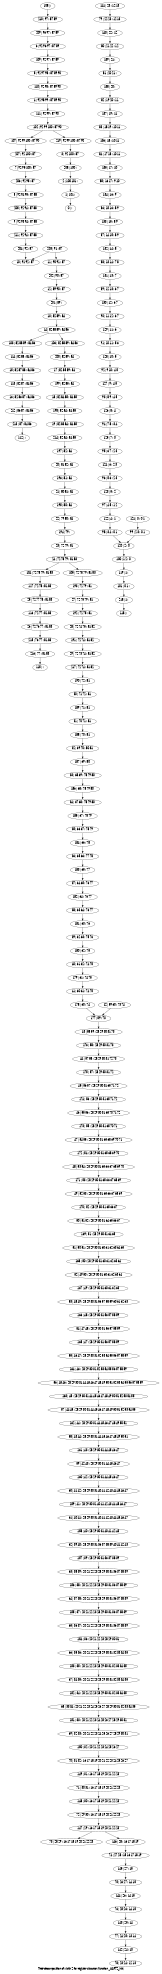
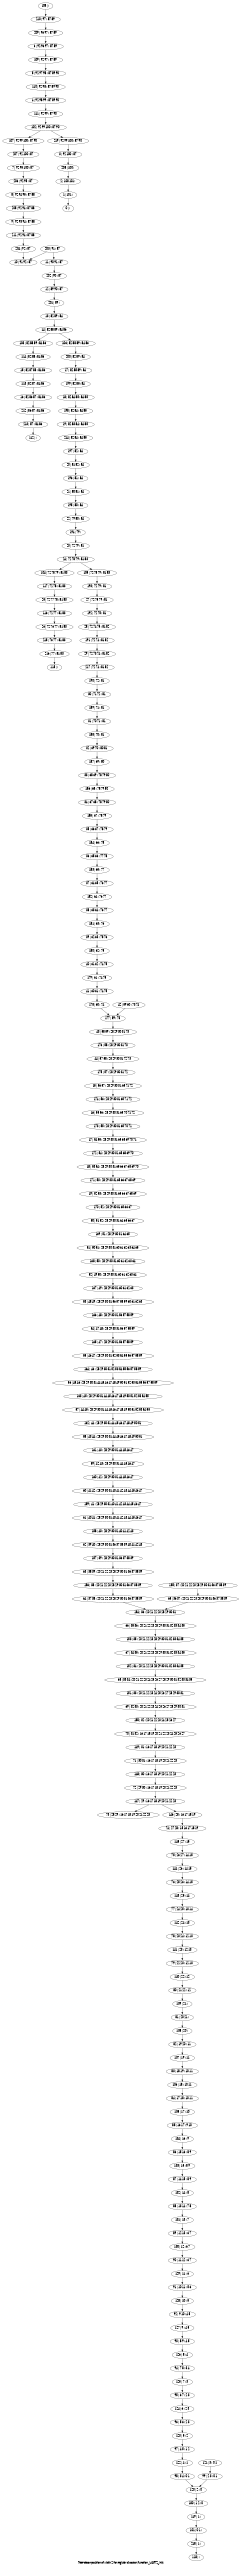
  digraph {
    fontname=Lato
    label="Tree-decomposition of width 2 for register allocator (function _UART2_Init)"
    node [fontname=Lato]
    edge [fontname=Lato]
    n1 [label="0 | : "]
    n2 [label="1 | 101 : "]
    n3 [label="2 | 100 101 : "]
    n4 [label="3 | 92 100 : 87 "]
    n5 [label="208 | 100 : "]
    n6 [label="4 | 92 98 99 : 87 89 90 "]
    n7 [label="111 | 92 99 : 87 90 "]
    n8 [label="102 | 92 99 100 : 87 90 "]
    n9 [label="5 | 92 97 98 : 87 89 90 "]
    n10 [label="110 | 92 98 : 87 89 90 "]
    n11 [label="6 | 92 96 97 : 87 89 "]
    n12 [label="109 | 92 97 : 87 89 "]
    n13 [label="7 | 92 95 100 : 87 "]
    n14 [label="206 | 92 95 : 87 "]
    n15 [label="8 | 92 94 95 : 87 88 "]
    n16 [label="205 | 92 94 : 87 88 "]
    n17 [label="9 | 92 93 94 : 87 88 "]
    n18 [label="211 | 92 94 : 87 88 "]
    n19 [label="204 | 92 : 87 "]
    n20 [label="10 | 91 92 : 87 "]
    n21 [label="203 | 91 : 87 "]
    n22 [label="11 | 90 91 : 87 "]
    n23 [label="202 | 90 : 87 "]
    n24 [label="12 | 89 90 : 87 "]
    n25 [label="201 | 89 : "]
    n26 [label="13 | 82 89 : 84 "]
    n27 [label="14 | 82 88 89 : 84 86 "]
    n28 [label="103 | 82 88 89 : 84 86 "]
    n29 [label="106 | 82 88 89 : 84 86 "]
    n30 [label="114 | 82 88 : 84 86 "]
    n31 [label="200 | 82 89 : 84 "]
    n32 [label="15 | 82 87 88 : 84 86 "]
    n33 [label="113 | 82 87 : 84 86 "]
    n34 [label="16 | 82 86 87 : 84 86 "]
    n35 [label="212 | 86 87 : 84 86 "]
    n36 [label="213 | 87 : 84 86 "]
    n37 [label="17 | 82 85 89 : 84 "]
    n38 [label="199 | 82 85 : 84 "]
    n39 [label="18 | 82 84 85 : 84 85 "]
    n40 [label="198 | 82 84 : 84 85 "]
    n41 [label="19 | 82 83 84 : 84 85 "]
    n42 [label="214 | 82 84 : 84 85 "]
    n43 [label="197 | 82 : 84 "]
    n44 [label="20 | 81 82 : 84 "]
    n45 [label="196 | 81 : 84 "]
    n46 [label="21 | 80 81 : 84 "]
    n47 [label="195 | 80 : 84 "]
    n48 [label="22 | 79 80 : 84 "]
    n49 [label="194 | 79 : "]
    n50 [label="23 | 72 79 : 81 "]
    n51 [label="24 | 72 78 79 : 81 83 "]
    n52 [label="104 | 72 78 79 : 81 83 "]
    n53 [label="105 | 72 78 79 : 81 83 "]
    n54 [label="117 | 72 78 : 81 83 "]
    n55 [label="193 | 72 79 : 81 "]
    n56 [label="25 | 72 77 78 : 81 83 "]
    n57 [label="116 | 72 77 : 81 83 "]
    n58 [label="26 | 72 76 77 : 81 83 "]
    n59 [label="215 | 76 77 : 81 83 "]
    n60 [label="216 | 77 : 81 83 "]
    n61 [label="27 | 72 75 79 : 81 "]
    n62 [label="192 | 72 75 : 81 "]
    n63 [label="28 | 72 74 75 : 81 82 "]
    n64 [label="191 | 72 74 : 81 82 "]
    n65 [label="29 | 72 73 74 : 81 82 "]
    n66 [label="217 | 72 74 : 81 82 "]
    n67 [label="190 | 72 : 81 "]
    n68 [label="30 | 71 72 : 81 "]
    n69 [label="189 | 71 : 81 "]
    n70 [label="31 | 70 71 : 81 "]
    n71 [label="188 | 70 : 81 "]
    n72 [label="32 | 69 70 : 80 81 "]
    n73 [label="187 | 69 : 80 "]
    n74 [label="33 | 68 69 : 78 79 80 "]
    n75 [label="186 | 68 : 78 79 80 "]
    n76 [label="34 | 67 68 : 78 79 80 "]
    n77 [label="185 | 67 : 78 79 "]
    n78 [label="35 | 66 67 : 78 79 "]
    n79 [label="184 | 66 : 78 "]
    n80 [label="36 | 65 66 : 77 78 "]
    n81 [label="183 | 65 : 77 "]
    n82 [label="37 | 64 65 : 76 77 "]
    n83 [label="182 | 64 : 76 77 "]
    n84 [label="38 | 63 64 : 76 77 "]
    n85 [label="181 | 63 : 76 "]
    n86 [label="39 | 62 63 : 75 76 "]
    n87 [label="180 | 62 : 75 "]
    n88 [label="40 | 61 62 : 74 75 "]
    n89 [label="179 | 61 : 74 75 "]
    n90 [label="41 | 60 61 : 74 75 "]
    n91 [label="178 | 60 : 74 "]
    n92 [label="177 | 59 : 73 "]
    n93 [label="42 | 59 60 : 73 74 "]
    n94 [label="43 | 58 59 : 28 29 30 31 73 "]
    n95 [label="176 | 58 : 28 29 30 31 73 "]
    n96 [label="44 | 57 58 : 28 29 30 31 72 73 "]
    n97 [label="175 | 57 : 28 29 30 31 72 "]
    n98 [label="45 | 56 57 : 28 29 30 31 65 71 72 "]
    n99 [label="174 | 56 : 28 29 30 31 65 71 72 "]
    n100 [label="46 | 55 56 : 28 29 30 31 65 70 71 72 "]
    n101 [label="173 | 55 : 28 29 30 31 65 70 71 "]
    n102 [label="47 | 54 55 : 28 29 30 31 65 68 69 70 71 "]
    n103 [label="172 | 54 : 28 29 30 31 65 68 69 70 "]
    n104 [label="48 | 53 54 : 28 29 30 31 65 66 67 68 69 70 "]
    n105 [label="171 | 53 : 28 29 30 31 65 66 67 68 69 "]
    n106 [label="49 | 52 53 : 28 29 30 31 65 66 67 68 69 "]
    n107 [label="170 | 52 : 28 29 30 31 65 66 67 "]
    n108 [label="50 | 51 52 : 28 29 30 31 64 65 66 67 "]
    n109 [label="169 | 51 : 28 29 30 31 64 65 "]
    n110 [label="51 | 50 51 : 28 29 30 31 60 61 62 63 64 65 "]
    n111 [label="168 | 50 : 28 29 30 31 60 61 62 63 64 "]
    n112 [label="52 | 49 50 : 28 29 30 31 60 61 62 63 64 "]
    n113 [label="167 | 49 : 28 29 30 31 60 61 62 63 "]
    n114 [label="53 | 48 49 : 28 29 30 31 56 57 58 59 60 61 62 63 "]
    n115 [label="166 | 48 : 28 29 30 31 56 57 58 59 "]
    n116 [label="54 | 47 48 : 28 29 30 31 56 57 58 59 "]
    n117 [label="165 | 47 : 28 29 30 31 56 57 58 59 "]
    n118 [label="55 | 46 47 : 28 29 30 31 52 53 54 55 56 57 58 59 "]
    n119 [label="164 | 46 : 28 29 30 31 52 53 54 55 56 57 58 59 "]
    n120 [label="56 | 45 46 : 28 29 30 31 44 45 46 47 48 49 50 51 52 53 54 55 56 57 58 59 "]
    n121 [label="163 | 45 : 28 29 30 31 44 45 46 47 48 49 50 51 52 53 54 55 "]
    n122 [label="57 | 44 45 : 28 29 30 31 44 45 46 47 48 49 50 51 52 53 54 55 "]
    n123 [label="162 | 44 : 28 29 30 31 44 45 46 47 48 49 50 51 "]
    n124 [label="58 | 43 44 : 28 29 30 31 44 45 46 47 48 49 50 51 "]
    n125 [label="161 | 43 : 28 29 30 31 44 45 46 47 "]
    n126 [label="59 | 42 43 : 28 29 30 31 44 45 46 47 "]
    n127 [label="160 | 42 : 28 29 30 31 44 45 46 47 "]
    n128 [label="60 | 41 42 : 28 29 30 31 40 41 42 43 44 45 46 47 "]
    n129 [label="159 | 41 : 28 29 30 31 40 41 42 43 44 45 46 47 "]
    n130 [label="61 | 40 41 : 28 29 30 31 40 41 42 43 44 45 46 47 "]
    n131 [label="158 | 40 : 28 29 30 31 40 41 42 43 "]
    n132 [label="62 | 39 40 : 28 29 30 31 36 37 38 39 40 41 42 43 "]
    n133 [label="157 | 39 : 28 29 30 31 36 37 38 39 "]
    n134 [label="63 | 38 39 : 20 21 22 23 28 29 30 31 36 37 38 39 "]
    n135 [label="156 | 38 : 20 21 22 23 28 29 30 31 36 37 38 39 "]
    n136 [label="64 | 37 38 : 20 21 22 23 28 29 30 31 36 37 38 39 "]
    n137 [label="155 | 37 : 20 21 22 23 28 29 30 31 36 37 38 39 "]
    n138 [label="65 | 36 37 : 20 21 22 23 28 29 30 31 36 37 38 39 "]
    n139 [label="154 | 36 : 20 21 22 23 28 29 30 31 "]
    n140 [label="66 | 35 36 : 20 21 22 23 28 29 30 31 32 33 34 35 "]
    n141 [label="153 | 35 : 20 21 22 23 28 29 30 31 32 33 34 35 "]
    n142 [label="67 | 34 35 : 20 21 22 23 28 29 30 31 32 33 34 35 "]
    n143 [label="152 | 34 : 20 21 22 23 28 29 30 31 32 33 34 35 "]
    n144 [label="68 | 33 34 : 20 21 22 23 24 25 26 27 28 29 30 31 32 33 34 35 "]
    n145 [label="151 | 33 : 20 21 22 23 24 25 26 27 28 29 30 31 "]
    n146 [label="69 | 32 33 : 20 21 22 23 24 25 26 27 28 29 30 31 "]
    n147 [label="150 | 32 : 20 21 22 23 24 25 26 27 "]
    n148 [label="70 | 31 32 : 16 17 18 19 20 21 22 23 24 25 26 27 "]
    n149 [label="149 | 31 : 16 17 18 19 20 21 22 23 "]
    n150 [label="71 | 30 31 : 16 17 18 19 20 21 22 23 "]
    n151 [label="148 | 30 : 16 17 18 19 20 21 22 23 "]
    n152 [label="72 | 29 30 : 16 17 18 19 20 21 22 23 "]
    n153 [label="147 | 29 : 16 17 18 19 20 21 22 23 "]
    n154 [label="73 | 28 29 : 16 17 18 19 20 21 22 23 "]
    n155 [label="146 | 28 : 16 17 18 19 "]
    n156 [label="74 | 27 28 : 15 16 17 18 19 "]
    n157 [label="145 | 27 : 15 "]
    n158 [label="75 | 26 27 : 14 15 "]
    n159 [label="144 | 26 : 14 15 "]
    n160 [label="76 | 25 26 : 14 15 "]
    n161 [label="143 | 25 : 14 "]
    n162 [label="77 | 24 25 : 13 14 "]
    n163 [label="142 | 24 : 13 "]
    n164 [label="78 | 23 24 : 12 13 "]
    n165 [label="141 | 23 : 12 13 "]
    n166 [label="79 | 22 23 : 12 13 "]
    n167 [label="140 | 22 : 12 "]
    n168 [label="80 | 21 22 : 12 "]
    n169 [label="139 | 21 : "]
    n170 [label="81 | 20 21 : "]
    n171 [label="138 | 20 : "]
    n172 [label="82 | 19 20 : 11 "]
    n173 [label="137 | 19 : 11 "]
    n174 [label="83 | 18 19 : 10 11 "]
    n175 [label="136 | 18 : 10 11 "]
    n176 [label="84 | 17 18 : 10 11 "]
    n177 [label="135 | 17 : 10 "]
    n178 [label="85 | 16 17 : 9 10 "]
    n179 [label="134 | 16 : 9 "]
    n180 [label="86 | 15 16 : 8 9 "]
    n181 [label="133 | 15 : 8 9 "]
    n182 [label="87 | 14 15 : 8 9 "]
    n183 [label="132 | 14 : 8 "]
    n184 [label="88 | 13 14 : 7 8 "]
    n185 [label="131 | 13 : 7 "]
    n186 [label="89 | 12 13 : 6 7 "]
    n187 [label="130 | 12 : 6 7 "]
    n188 [label="90 | 11 12 : 6 7 "]
    n189 [label="129 | 11 : 6 "]
    n190 [label="91 | 10 11 : 5 6 "]
    n191 [label="128 | 10 : 5 "]
    n192 [label="92 | 9 10 : 4 5 "]
    n193 [label="127 | 9 : 4 5 "]
    n194 [label="93 | 8 9 : 4 5 "]
    n195 [label="126 | 8 : 4 "]
    n196 [label="94 | 7 8 : 3 4 "]
    n197 [label="125 | 7 : 3 "]
    n198 [label="95 | 6 7 : 2 3 "]
    n199 [label="124 | 6 : 2 3 "]
    n200 [label="96 | 5 6 : 2 3 "]
    n201 [label="123 | 5 : 2 "]
    n202 [label="97 | 4 5 : 1 2 "]
    n203 [label="122 | 4 : 1 "]
    n204 [label="98 | 3 4 : 0 1 "]
    n205 [label="120 | 2 : 0 "]
    n206 [label="121 | 3 : 0 1 "]
    n207 [label="99 | 2 3 : 0 1 "]
    n208 [label="100 | 1 2 : 0 "]
    n209 [label="119 | 1 : "]
    n210 [label="101 | 0 1 : "]
    n211 [label="218 | 1 : "]
    n212 [label="118 | : "]
    n213 [label="107 | 92 99 100 : 87 90 "]
    n214 [label="219 | 92 99 100 : 87 90 "]
    n215 [label="207 | 92 100 : 87 "]
    n216 [label="108 | : "]
    n217 [label="210 | 97 : 87 89 "]
    n218 [label="209 | 96 97 : 87 89 "]
    n219 [label="112 | : "]
    n220 [label="115 | : "]
    n2 -> n1
    n3 -> n2
    n4 -> n5
    n5 -> n3
    n6 -> n7
    n7 -> n8
    n8 -> n213
    n8 -> n214
    n9 -> n10
    n10 -> n6
    n11 -> n12
    n12 -> n9
    n13 -> n14
    n14 -> n15
    n15 -> n16
    n16 -> n17
    n17 -> n18
    n18 -> n19
    n19 -> n20
    n21 -> n20
    n21 -> n22
    n22 -> n23
    n23 -> n24
    n24 -> n25
    n25 -> n26
    n26 -> n27
    n27 -> n28
    n27 -> n29
    n28 -> n30
    n29 -> n31
    n30 -> n32
    n31 -> n37
    n32 -> n33
    n33 -> n34
    n34 -> n35
    n35 -> n36
    n36 -> n219
    n37 -> n38
    n38 -> n39
    n39 -> n40
    n40 -> n41
    n41 -> n42
    n42 -> n43
    n43 -> n44
    n44 -> n45
    n45 -> n46
    n46 -> n47
    n47 -> n48
    n48 -> n49
    n49 -> n50
    n50 -> n51
    n51 -> n52
    n51 -> n53
    n52 -> n54
    n53 -> n55
    n54 -> n56
    n55 -> n61
    n56 -> n57
    n57 -> n58
    n58 -> n59
    n59 -> n60
    n60 -> n220
    n61 -> n62
    n62 -> n63
    n63 -> n64
    n64 -> n65
    n65 -> n66
    n66 -> n67
    n67 -> n68
    n68 -> n69
    n69 -> n70
    n70 -> n71
    n71 -> n72
    n72 -> n73
    n73 -> n74
    n74 -> n75
    n75 -> n76
    n76 -> n77
    n77 -> n78
    n78 -> n79
    n79 -> n80
    n80 -> n81
    n81 -> n82
    n82 -> n83
    n83 -> n84
    n84 -> n85
    n85 -> n86
    n86 -> n87
    n87 -> n88
    n88 -> n89
    n89 -> n90
    n90 -> n91
    n91 -> n92
    n92 -> n94
    n93 -> n92
    n94 -> n95
    n95 -> n96
    n96 -> n97
    n97 -> n98
    n98 -> n99
    n99 -> n100
    n100 -> n101
    n101 -> n102
    n102 -> n103
    n103 -> n104
    n104 -> n105
    n105 -> n106
    n106 -> n107
    n107 -> n108
    n108 -> n109
    n109 -> n110
    n110 -> n111
    n111 -> n112
    n112 -> n113
    n113 -> n114
    n114 -> n115
    n115 -> n116
    n116 -> n117
    n117 -> n118
    n118 -> n119
    n119 -> n120
    n120 -> n121
    n121 -> n122
    n122 -> n123
    n123 -> n124
    n124 -> n125
    n125 -> n126
    n126 -> n127
    n127 -> n128
    n128 -> n129
    n129 -> n130
    n130 -> n131
    n131 -> n132
    n132 -> n133
    n133 -> n134
    n134 -> n135
    n135 -> n136
-   n136 -> n137
+   n136 -> n139
    n137 -> n138
    n138 -> n139
    n139 -> n140
    n140 -> n141
    n141 -> n142
    n142 -> n143
    n143 -> n144
    n144 -> n145
    n145 -> n146
    n146 -> n147
    n147 -> n148
    n148 -> n149
    n149 -> n150
    n150 -> n151
    n151 -> n152
    n152 -> n153
    n153 -> n154
    n153 -> n155
    n155 -> n156
    n156 -> n157
    n157 -> n158
    n158 -> n159
    n159 -> n160
    n160 -> n161
    n161 -> n162
    n162 -> n163
    n163 -> n164
+   n164 -> n165
    n165 -> n166
    n166 -> n167
    n167 -> n168
    n168 -> n169
    n169 -> n170
    n170 -> n171
    n171 -> n172
    n172 -> n173
    n173 -> n174
    n174 -> n175
    n175 -> n176
    n176 -> n177
    n177 -> n178
    n178 -> n179
    n179 -> n180
    n180 -> n181
    n181 -> n182
    n182 -> n183
    n183 -> n184
    n184 -> n185
    n185 -> n186
    n186 -> n187
    n187 -> n188
    n188 -> n189
    n189 -> n190
    n190 -> n191
    n191 -> n192
    n192 -> n193
    n193 -> n194
    n194 -> n195
    n195 -> n196
    n196 -> n197
    n197 -> n198
    n198 -> n199
    n199 -> n200
    n200 -> n201
    n201 -> n202
    n202 -> n203
    n203 -> n204
    n204 -> n205
    n205 -> n208
    n206 -> n207
    n207 -> n205
    n208 -> n209
    n209 -> n210
    n210 -> n211
    n211 -> n212
    n213 -> n215
    n214 -> n4
    n215 -> n13
    n216 -> n217
    n217 -> n218
    n218 -> n11
  }
